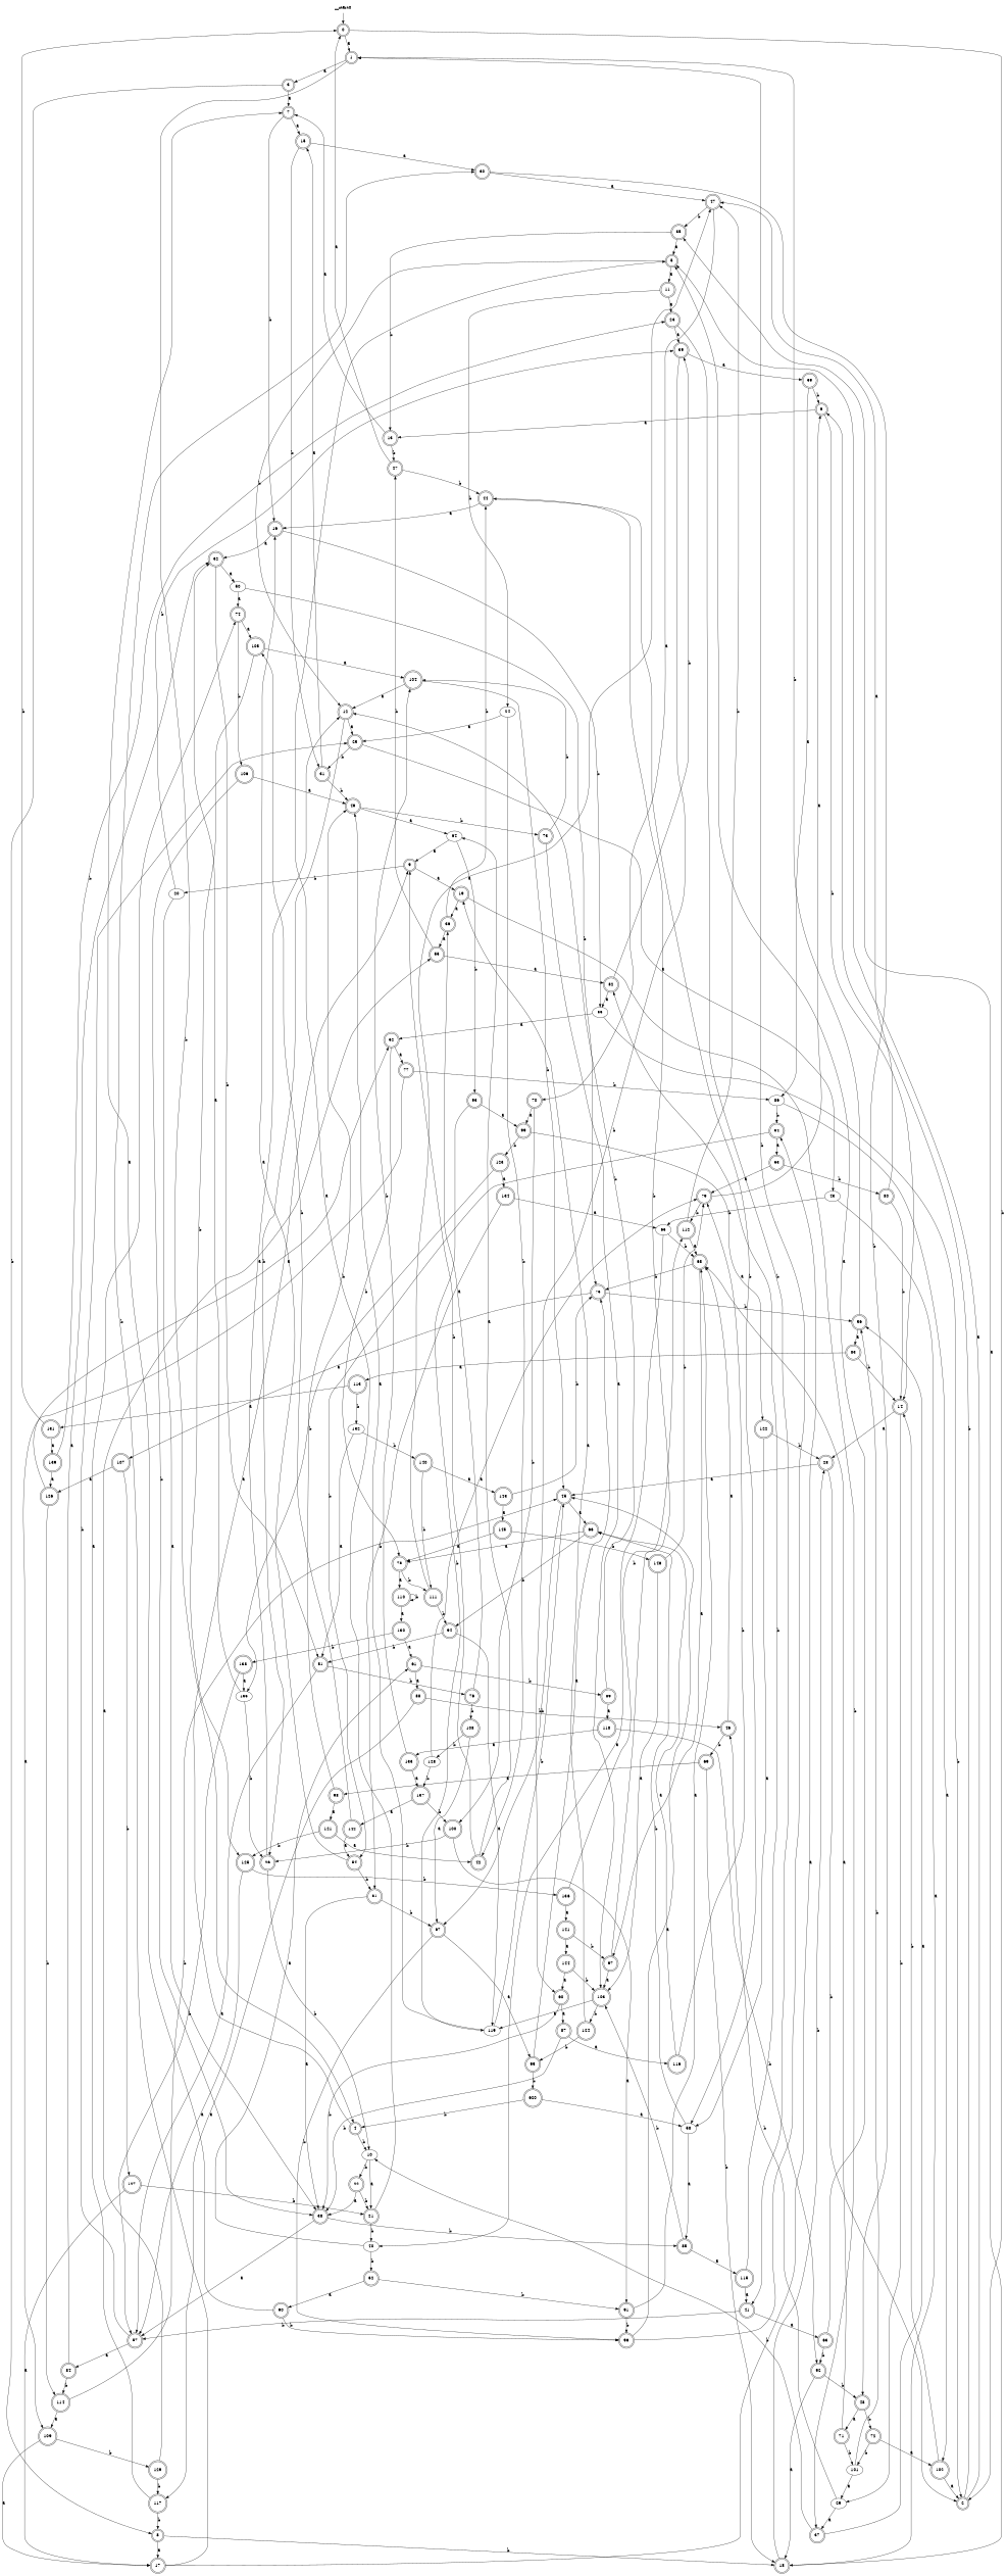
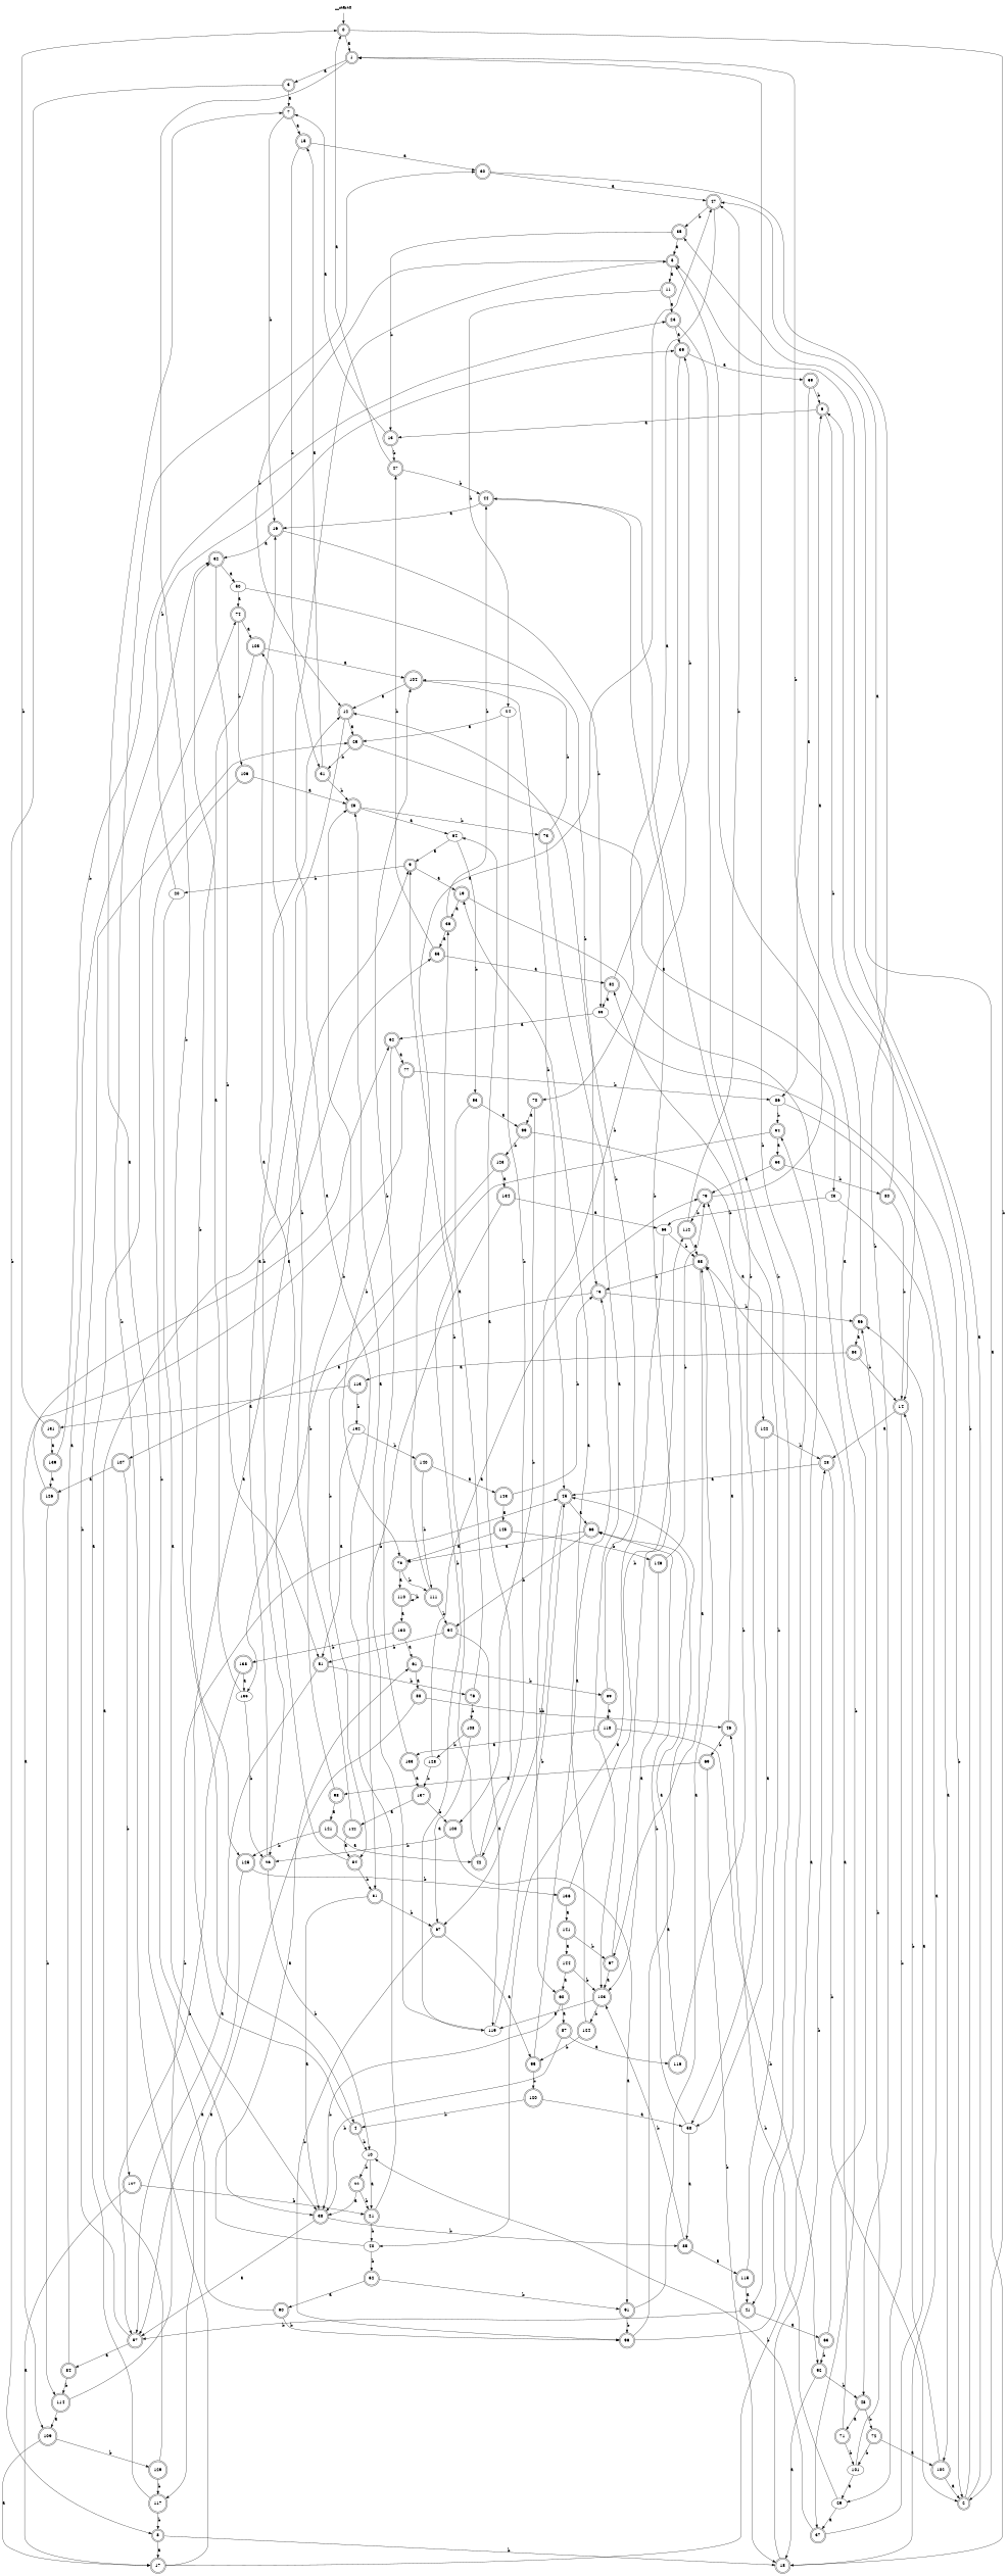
  digraph {
    node [shape=doublecircle]
    __start0 [shape=none]
    0
    1
    2
    3
    4
    5
    6
    7
    8
    9
    10 [shape=""]
    11
    12
    13
    14
    15
    16
    17
    18
    19
    20 [shape=""]
    21
    22
    23
    24 [shape=""]
    25
    26
    27
    28
    29 [shape=""]
    30
    31
    32
    33 [shape=""]
    34
    35
    36
    37
    38
    39
    40 [shape=""]
    41
    42
    43 [shape=""]
    44
    45
    46
    47
    48
    49
    50 [shape=""]
    51
    52
    53
    54
    55
    56
    57
    85
    59
    60
    61
    62
    63
    64 [shape=ellipse]
    65 [shape=""]
    58 [shape=""]
    66
    67
    68
    69
    70
    71
    72
    73
    74
    75
    76
    77
    78
    79
    80
    81
    82
    83
    84
    86 [shape=""]
    87
    88
    89
    90
    91
    92
    93
    94
    95
    96
    97
    98
    99
    100
    101 [shape=""]
    102
    103
    104
    105
    106
    107
    108
    109
    110
    111
    112
    113
    114
    115
    116
    117
    118
    119 [shape=""]
-   120 [label=620]
+   120
    121
    122
    123
    124
    125
    126
    127
    128 [shape=""]
    129
    130
    131
    132 [shape=""]
    133
    134
    135 [shape=""]
    136
    137
    138
    139
    140
    141
    142
    143
    144
    145
    146
    __start0 -> 0
    0 -> 1 [label=a]
    0 -> 2 [label=b]
    1 -> 3 [label=a]
    1 -> 4 [label=b]
    2 -> 5 [label=a]
    2 -> 6 [label=b]
    3 -> 7 [label=a]
    3 -> 8 [label=b]
    4 -> 9 [label=a]
    4 -> 10 [label=b]
    5 -> 11 [label=a]
    5 -> 12 [label=b]
    6 -> 13 [label=a]
    6 -> 14 [label=b]
    7 -> 15 [label=a]
    7 -> 16 [label=b]
    8 -> 17 [label=a]
    8 -> 18 [label=b]
    9 -> 19 [label=a]
    9 -> 20 [label=b]
    10 -> 21 [label=a]
    10 -> 22 [label=b]
    11 -> 23 [label=a]
    11 -> 24 [label=b]
    12 -> 25 [label=a]
    12 -> 26 [label=b]
    13 -> 7 [label=a]
    13 -> 27 [label=b]
    14 -> 28 [label=a]
    14 -> 29 [label=b]
    15 -> 30 [label=a]
    15 -> 31 [label=b]
    16 -> 32 [label=a]
    16 -> 33 [label=b]
    17 -> 30 [label=b]
    17 -> 34 [label=a]
    18 -> 28 [label=b]
    18 -> 35 [label=a]
    19 -> 36 [label=a]
    19 -> 37 [label=b]
    20 -> 38 [label=a]
    20 -> 39 [label=b]
    21 -> 5 [label=a]
    21 -> 40 [label=b]
    22 -> 21 [label=b]
    22 -> 38 [label=a]
    23 -> 39 [label=a]
    23 -> 41 [label=b]
    24 -> 25 [label=a]
    24 -> 42 [label=b]
    25 -> 31 [label=b]
    25 -> 43 [label=a]
    26 -> 10 [label=b]
    26 -> 12 [label=a]
    27 -> 0 [label=a]
    27 -> 44 [label=b]
    28 -> 2 [label=b]
    28 -> 45 [label=a]
    29 -> 37 [label=a]
    29 -> 46 [label=b]
    30 -> 47 [label=a]
    30 -> 48 [label=b]
    31 -> 15 [label=a]
    31 -> 49 [label=b]
    32 -> 50 [label=a]
    32 -> 51 [label=b]
    33 -> 2 [label=b]
    33 -> 52 [label=a]
    34 -> 53 [label=a]
    34 -> 54 [label=b]
    35 -> 5 [label=a]
    35 -> 13 [label=b]
    36 -> 44 [label=b]
    36 -> 55 [label=a]
    37 -> 10 [label=b]
    37 -> 56 [label=a]
    38 -> 57 [label=a]
    38 -> 85 [label=b]
    39 -> 59 [label=a]
    39 -> 60 [label=b]
    40 -> 61 [label=a]
    40 -> 62 [label=b]
    41 -> 57 [label=b]
    41 -> 63 [label=a]
    42 -> 9 [label=b]
    42 -> 64 [label=a]
    43 -> 18 [label=a]
    43 -> 65 [label=b]
    44 -> 16 [label=a]
    44 -> 58 [label=b]
    45 -> 66 [label=a]
    45 -> 67 [label=b]
    46 -> 68 [label=a]
    46 -> 69 [label=b]
    47 -> 35 [label=b]
    47 -> 70 [label=a]
    48 -> 71 [label=a]
    48 -> 72 [label=b]
    49 -> 64 [label=a]
    49 -> 73 [label=b]
    50 -> 74 [label=a]
    50 -> 75 [label=b]
    51 -> 57 [label=a]
    51 -> 76 [label=b]
    52 -> 77 [label=a]
    52 -> 78 [label=b]
    53 -> 79 [label=a]
    53 -> 80 [label=b]
    54 -> 16 [label=a]
    54 -> 81 [label=b]
    55 -> 27 [label=b]
    55 -> 82 [label=a]
    56 -> 1 [label=b]
    56 -> 83 [label=a]
    57 -> 25 [label=b]
    57 -> 84 [label=a]
    85 -> 103 [label=b]
    85 -> 115 [label=a]
    59 -> 6 [label=b]
    59 -> 86 [label=a]
    60 -> 38 [label=b]
    60 -> 87 [label=a]
    61 -> 88 [label=a]
    61 -> 89 [label=b]
    62 -> 90 [label=a]
    62 -> 91 [label=b]
    63 -> 5 [label=a]
    63 -> 92 [label=b]
    64 -> 9 [label=a]
    64 -> 93 [label=b]
    65 -> 40 [label=a]
    65 -> 68 [label=b]
    58 -> 85 [label=a]
    58 -> 66 [label=b]
    66 -> 78 [label=a]
    66 -> 94 [label=b]
    67 -> 95 [label=a]
    67 -> 96 [label=b]
    68 -> 75 [label=b]
    68 -> 97 [label=a]
    69 -> 18 [label=b]
    69 -> 98 [label=a]
    70 -> 99 [label=a]
    70 -> 100 [label=b]
    71 -> 68 [label=a]
    71 -> 101 [label=b]
    72 -> 101 [label=b]
    72 -> 102 [label=a]
    73 -> 103 [label=a]
    73 -> 104 [label=b]
    74 -> 105 [label=a]
    74 -> 106 [label=b]
    75 -> 56 [label=b]
    75 -> 107 [label=a]
    76 -> 36 [label=a]
    76 -> 108 [label=b]
    77 -> 86 [label=b]
    77 -> 109 [label=a]
    78 -> 110 [label=a]
    78 -> 111 [label=b]
    79 -> 6 [label=a]
    79 -> 112 [label=b]
    80 -> 14 [label=b]
    80 -> 47 [label=a]
    81 -> 38 [label=a]
    81 -> 67 [label=b]
    82 -> 33 [label=a]
    82 -> 39 [label=b]
    83 -> 14 [label=b]
    83 -> 113 [label=a]
    84 -> 32 [label=a]
    84 -> 114 [label=b]
    86 -> 34 [label=b]
    86 -> 102 [label=a]
    87 -> 38 [label=b]
    87 -> 116 [label=a]
    88 -> 46 [label=b]
    88 -> 117 [label=a]
    89 -> 12 [label=b]
    89 -> 118 [label=a]
    90 -> 7 [label=a]
    90 -> 96 [label=b]
    91 -> 68 [label=a]
    91 -> 96 [label=b]
    92 -> 18 [label=a]
    92 -> 48 [label=b]
    93 -> 99 [label=a]
    93 -> 119 [label=b]
    94 -> 51 [label=b]
    94 -> 119 [label=a]
    95 -> 75 [label=a]
    95 -> 120 [label=b]
    96 -> 1 [label=b]
    96 -> 45 [label=a]
    97 -> 44 [label=b]
    97 -> 103 [label=a]
    98 -> 49 [label=b]
    98 -> 121 [label=a]
    99 -> 122 [label=a]
    99 -> 123 [label=b]
    100 -> 26 [label=b]
    100 -> 91 [label=a]
    101 -> 29 [label=a]
    101 -> 56 [label=b]
    102 -> 2 [label=a]
    102 -> 14 [label=b]
    103 -> 119 [label=a]
    103 -> 124 [label=b]
    104 -> 12 [label=a]
    104 -> 45 [label=b]
    105 -> 104 [label=a]
    105 -> 125 [label=b]
    106 -> 38 [label=b]
    106 -> 49 [label=a]
    107 -> 126 [label=a]
    107 -> 127 [label=b]
    108 -> 67 [label=a]
    108 -> 128 [label=b]
    109 -> 17 [label=a]
    109 -> 129 [label=b]
    110 -> 110 [label=b]
    110 -> 130 [label=a]
    111 -> 47 [label=a]
    111 -> 94 [label=b]
    112 -> 47 [label=b]
    112 -> 68 [label=a]
    113 -> 131 [label=a]
    113 -> 132 [label=b]
    114 -> 45 [label=b]
    114 -> 109 [label=a]
    115 -> 41 [label=a]
    115 -> 82 [label=b]
    116 -> 66 [label=a]
    116 -> 79 [label=b]
    117 -> 8 [label=b]
    117 -> 74 [label=a]
    118 -> 92 [label=b]
    118 -> 133 [label=a]
    119 -> 45 [label=b]
    119 -> 49 [label=a]
    120 -> 4 [label=b]
    120 -> 58 [label=a]
    121 -> 42 [label=a]
    121 -> 125 [label=b]
    122 -> 28 [label=b]
    122 -> 58 [label=a]
    123 -> 134 [label=a]
    123 -> 135 [label=b]
    124 -> 19 [label=a]
    124 -> 95 [label=b]
    125 -> 57 [label=a]
    125 -> 136 [label=b]
    126 -> 52 [label=a]
    126 -> 114 [label=b]
    127 -> 17 [label=a]
    127 -> 21 [label=b]
    128 -> 79 [label=a]
    128 -> 137 [label=b]
    129 -> 55 [label=a]
    129 -> 117 [label=b]
    130 -> 61 [label=a]
    130 -> 138 [label=b]
    131 -> 0 [label=b]
    131 -> 139 [label=a]
    132 -> 51 [label=a]
    132 -> 140 [label=b]
    133 -> 104 [label=b]
    133 -> 137 [label=a]
    134 -> 65 [label=a]
    134 -> 81 [label=b]
    135 -> 26 [label=b]
    135 -> 32 [label=a]
    136 -> 112 [label=b]
    136 -> 141 [label=a]
    137 -> 100 [label=b]
    137 -> 142 [label=a]
    138 -> 57 [label=b]
    138 -> 135 [label=a]
    139 -> 23 [label=b]
    139 -> 126 [label=a]
    140 -> 111 [label=b]
    140 -> 143 [label=a]
    141 -> 97 [label=b]
    141 -> 144 [label=a]
    142 -> 54 [label=a]
    142 -> 105 [label=b]
    143 -> 75 [label=b]
    143 -> 145 [label=a]
    144 -> 60 [label=a]
    144 -> 103 [label=b]
    145 -> 78 [label=a]
    145 -> 146 [label=b]
    146 -> 79 [label=b]
    146 -> 103 [label=a]
  }
